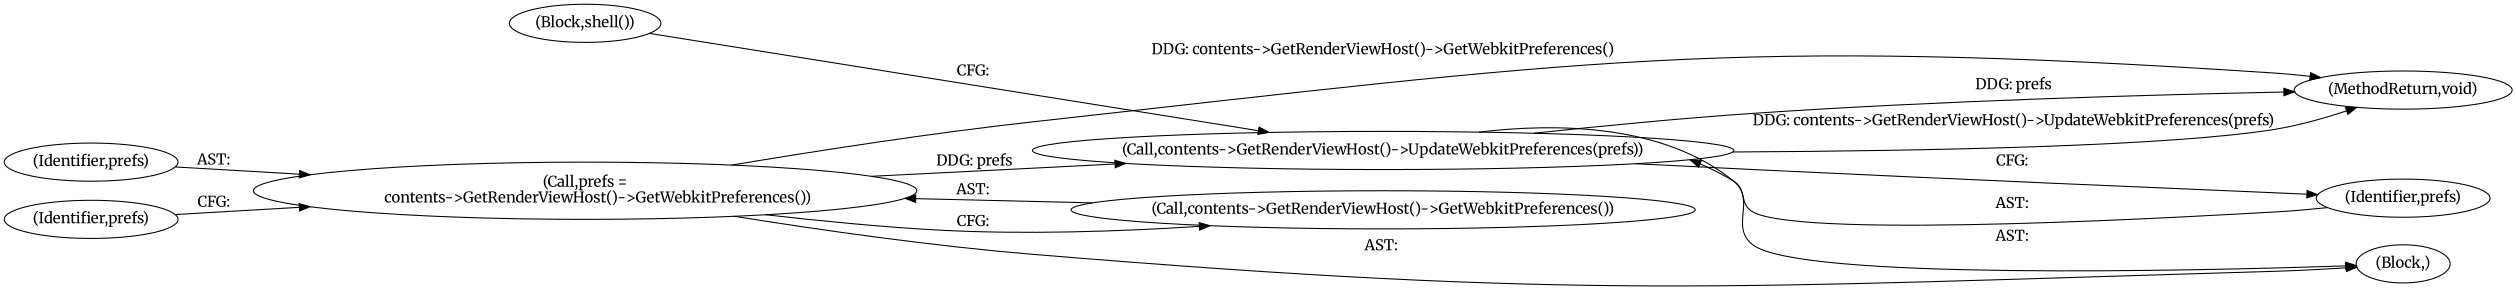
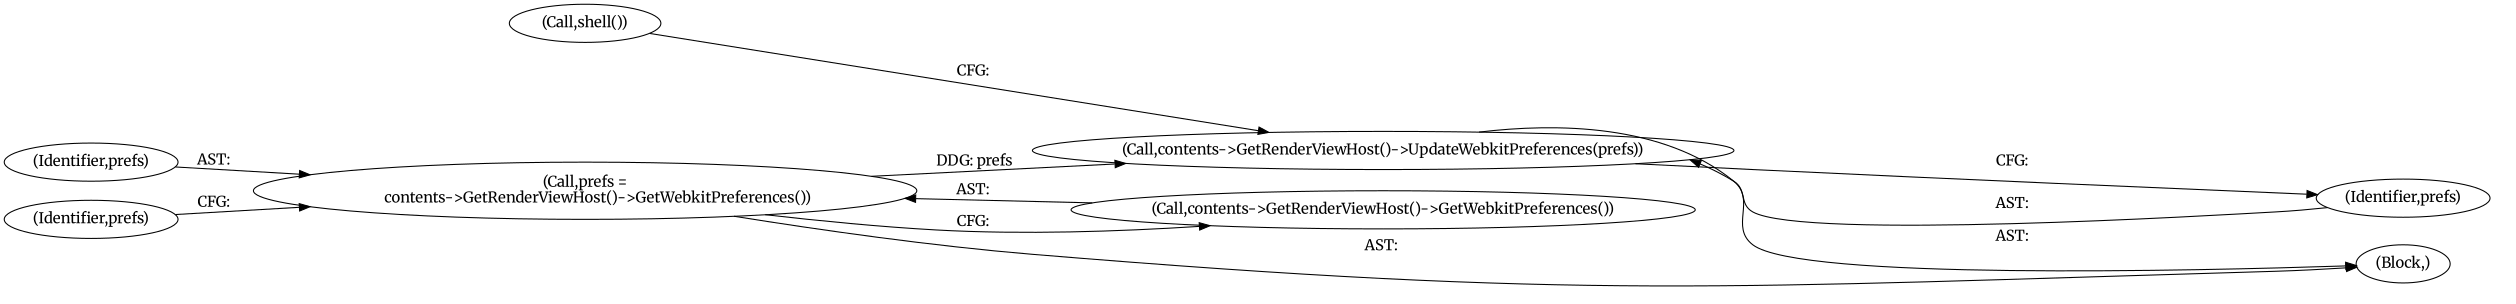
  digraph {
    fontname=Merriweather
    rankdir=LR
    node [fontname=Merriweather]
    edge [fontname=Merriweather]
    n1 [label="(Call,prefs =\n        contents->GetRenderViewHost()->GetWebkitPreferences())"]
    n2 [label="(Call,contents->GetRenderViewHost()->UpdateWebkitPreferences(prefs))"]
-   n3 [label="(MethodReturn,void)"]
    n4 [label="(Call,contents->GetRenderViewHost()->GetWebkitPreferences())"]
    n5 [label="(Block,)"]
    n6 [label="(Identifier,prefs)"]
    n7 [label="(Identifier,prefs)"]
-   n8 [label="(Block,shell())"]
+   n8 [label="(Call,shell())"]
    n9 [label="(Identifier,prefs)"]
    n1 -> n2 [label="DDG: prefs"]
-   n1 -> n3 [label="DDG: contents->GetRenderViewHost()->GetWebkitPreferences()"]
    n1 -> n4 [label="CFG: "]
    n1 -> n5 [label="AST: "]
-   n2 -> n3 [label="DDG: contents->GetRenderViewHost()->UpdateWebkitPreferences(prefs)"]
-   n2 -> n3 [label="DDG: prefs"]
    n2 -> n5 [label="AST: "]
    n2 -> n6 [label="CFG: "]
    n4 -> n1 [label="AST: "]
    n6 -> n2 [label="AST: "]
    n7 -> n1 [label="AST: "]
    n8 -> n2 [label="CFG: "]
    n9 -> n1 [label="CFG: "]
  }
